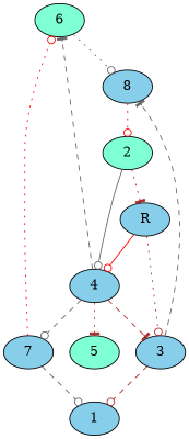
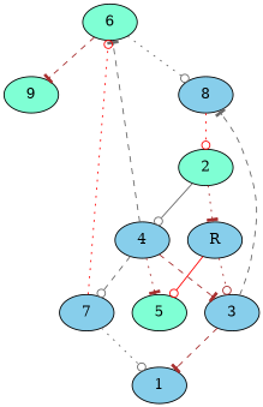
  digraph {
    node [fillcolor=skyblue style=filled]
    edge [arrowhead=odot color=brown style=dotted]
    6 [fillcolor=aquamarine]
+   9 [fillcolor=aquamarine]
    8
    2 [fillcolor=aquamarine]
    4
    R
    3
    5 [fillcolor=aquamarine]
    7
    1
+   6 -> 9 [arrowhead=tee style=dashed]
    6 -> 8 [color=gray40]
    8 -> 2 [color=red]
    2 -> 4 [color=gray40 style=solid]
    2 -> R [arrowhead=tee]
    4 -> 6 [arrowhead=tee color=gray40 style=dashed]
    4 -> 3 [arrowhead=tee style=dashed]
    4 -> 5 [arrowhead=tee]
    4 -> 7 [color=gray40 style=dashed]
    R -> 3
-   R -> 4 [color=red style=solid]
+   R -> 5 [color=red style=solid]
    3 -> 8 [arrowhead=tee color=gray40 style=dashed]
-   3 -> 1 [style=dashed]
+   3 -> 1 [arrowhead=tee style=dashed]
    7 -> 6 [color=red]
-   7 -> 1 [color=gray40 style=dashed]
+   7 -> 1 [color=gray40]
  }
